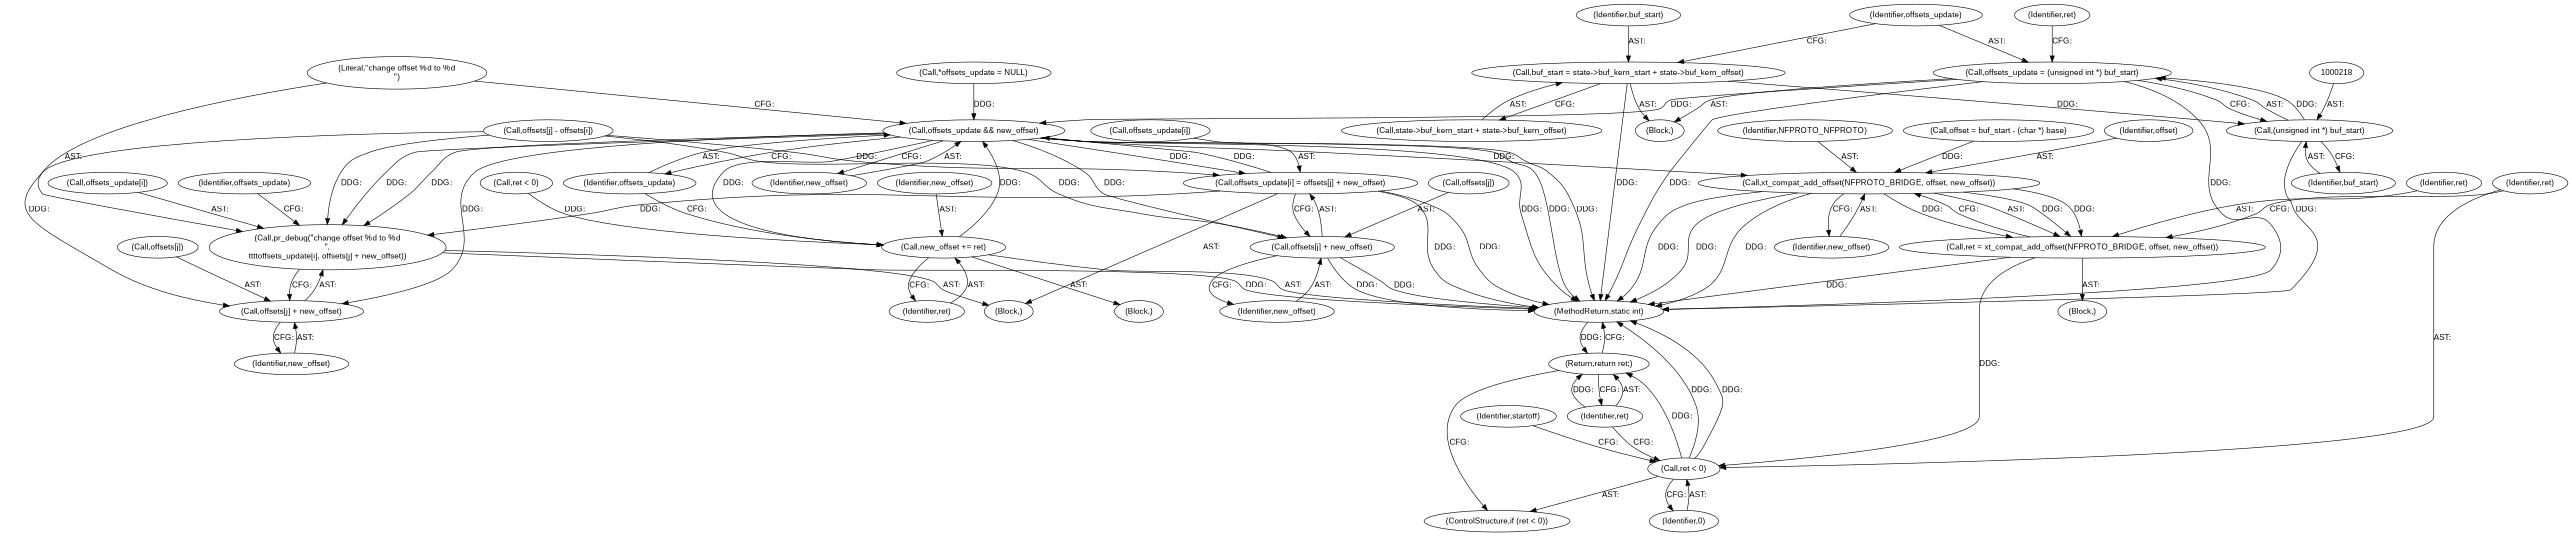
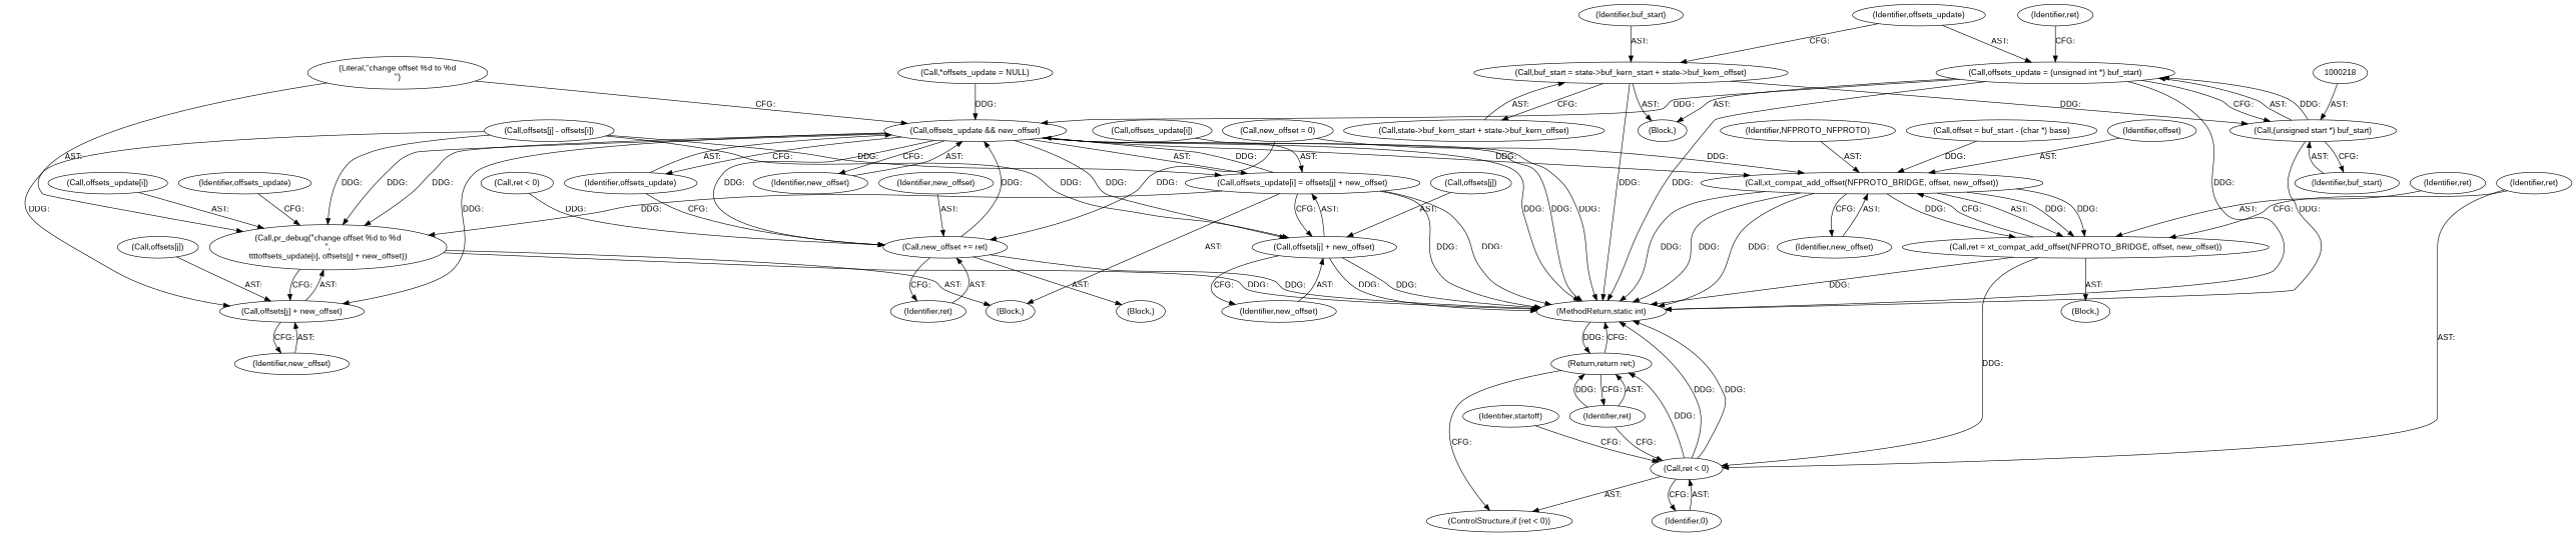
  digraph {
    fontname="Liberation Sans"
    node [fontname="Liberation Sans"]
    edge [fontname="Liberation Sans"]
    n1 [label="(Call,offsets_update = (unsigned int *) buf_start)"]
-   n2 [label="(Call,(unsigned int *) buf_start)"]
+   n2 [label="(Call,(unsigned start *) buf_start)"]
    n3 [label="(Call,offsets_update && new_offset)"]
    n4 [label="(Block,)"]
    n5 [label="(MethodReturn,static int)"]
    n6 [label="(Identifier,buf_start)"]
    n7 [label="(Call,new_offset += ret)"]
    n8 [label="(Call,pr_debug(\"change offset %d to %d\n\",\n\t\t\t\toffsets_update[i], offsets[j] + new_offset))"]
    n9 [label="(Call,offsets[j] + new_offset)"]
    n10 [label="(Call,offsets_update[i] = offsets[j] + new_offset)"]
    n11 [label="(Call,offsets[j] + new_offset)"]
    n12 [label="(Call,xt_compat_add_offset(NFPROTO_BRIDGE, offset, new_offset))"]
    n13 [label="(Identifier,new_offset)"]
    n14 [label="(Identifier,offsets_update)"]
    n15 [label="(Return,return ret;)"]
    n16 [label="(Call,buf_start = state->buf_kern_start + state->buf_kern_offset)"]
    n17 [label="(Call,state->buf_kern_start + state->buf_kern_offset)"]
    n18 [label="(Identifier,ret)"]
    n19 [label="(Block,)"]
    n20 [label="(Block,)"]
    n21 [label="(Identifier,new_offset)"]
    n22 [label="(Identifier,new_offset)"]
    n23 [label="(Call,ret = xt_compat_add_offset(NFPROTO_BRIDGE, offset, new_offset))"]
    n24 [label="(Identifier,new_offset)"]
    n25 [label="(Call,ret < 0)"]
    n26 [label="(Block,)"]
    n27 [label="(Identifier,0)"]
    n28 [label="(ControlStructure,if (ret < 0))"]
    n29 [label="(Identifier,ret)"]
    n30 [label="(Call,ret < 0)"]
    n31 [label="(Identifier,offsets_update)"]
    n32 [label="(Call,offsets_update[i])"]
    n33 [label="(Identifier,ret)"]
    n34 [label="(Call,offsets[j] - offsets[i])"]
+   n35 [label="(Call,new_offset = 0)"]
    n36 [label="(Call,offsets[j])"]
    n37 [label="(Literal,\"change offset %d to %d\n\")"]
    n38 [label="(Identifier,ret)"]
    n39 [label="(Identifier,new_offset)"]
    n40 [label="(Identifier,NFPROTO_NFPROTO)"]
    n41 [label="(Call,offsets_update[i])"]
    n42 [label="(Call,*offsets_update = NULL)"]
    n43 [label="(Identifier,offsets_update)"]
    n44 [label="(Identifier,startoff)"]
    n45 [label="(Call,offset = buf_start - (char *) base)"]
    n46 [label="(Identifier,offset)"]
    n47 [label="(Identifier,buf_start)"]
    n48 [label="(Identifier,ret)"]
    n49 [label="(Call,offsets[j])"]
    1000218
    n1 -> n2 [label="CFG: "]
    n1 -> n3 [label="DDG: "]
    n1 -> n4 [label="AST: "]
    n1 -> n5 [label="DDG: "]
    n1 -> n5 [label="DDG: "]
    n2 -> n1 [label="AST: "]
    n2 -> n1 [label="DDG: "]
    n2 -> n5 [label="DDG: "]
    n2 -> n6 [label="CFG: "]
    n3 -> n5 [label="DDG: "]
    n3 -> n5 [label="DDG: "]
    n3 -> n5 [label="DDG: "]
    n3 -> n7 [label="DDG: "]
    n3 -> n8 [label="DDG: "]
    n3 -> n8 [label="DDG: "]
    n3 -> n9 [label="DDG: "]
-   n3 -> n10 [label="DDG: "]
+   n3 -> n10 [label="AST: "]
    n3 -> n11 [label="DDG: "]
    n3 -> n12 [label="DDG: "]
    n3 -> n13 [label="CFG: "]
    n3 -> n14 [label="CFG: "]
    n5 -> n15 [label="DDG: "]
    n6 -> n2 [label="AST: "]
    n7 -> n3 [label="DDG: "]
-   n7 -> n5 [label="AST: "]
+   n7 -> n5 [label="DDG: "]
    n7 -> n18 [label="CFG: "]
    n7 -> n19 [label="AST: "]
    n8 -> n5 [label="DDG: "]
    n8 -> n9 [label="CFG: "]
    n8 -> n20 [label="AST: "]
    n9 -> n8 [label="AST: "]
    n9 -> n21 [label="CFG: "]
    n10 -> n3 [label="DDG: "]
    n10 -> n5 [label="DDG: "]
    n10 -> n5 [label="DDG: "]
    n10 -> n8 [label="DDG: "]
    n10 -> n11 [label="CFG: "]
    n10 -> n20 [label="AST: "]
    n11 -> n5 [label="DDG: "]
    n11 -> n5 [label="DDG: "]
    n11 -> n10 [label="AST: "]
    n11 -> n22 [label="CFG: "]
    n12 -> n5 [label="DDG: "]
    n12 -> n5 [label="DDG: "]
    n12 -> n5 [label="DDG: "]
    n12 -> n23 [label="AST: "]
    n12 -> n23 [label="DDG: "]
    n12 -> n23 [label="DDG: "]
    n12 -> n23 [label="DDG: "]
    n12 -> n24 [label="CFG: "]
    n13 -> n3 [label="AST: "]
    n14 -> n3 [label="AST: "]
    n14 -> n7 [label="CFG: "]
    n15 -> n5 [label="CFG: "]
    n15 -> n28 [label="CFG: "]
    n15 -> n29 [label="CFG: "]
    n16 -> n2 [label="DDG: "]
    n16 -> n4 [label="AST: "]
    n16 -> n5 [label="DDG: "]
    n16 -> n17 [label="CFG: "]
    n17 -> n16 [label="AST: "]
    n18 -> n7 [label="AST: "]
    n21 -> n9 [label="AST: "]
    n22 -> n11 [label="AST: "]
    n23 -> n5 [label="DDG: "]
    n23 -> n12 [label="CFG: "]
    n23 -> n25 [label="DDG: "]
    n23 -> n26 [label="AST: "]
    n24 -> n12 [label="AST: "]
    n25 -> n5 [label="DDG: "]
    n25 -> n5 [label="DDG: "]
    n25 -> n15 [label="DDG: "]
    n25 -> n27 [label="CFG: "]
    n25 -> n28 [label="AST: "]
    n27 -> n25 [label="AST: "]
    n29 -> n15 [label="AST: "]
    n29 -> n15 [label="DDG: "]
    n29 -> n25 [label="CFG: "]
    n30 -> n7 [label="DDG: "]
    n31 -> n1 [label="AST: "]
    n31 -> n16 [label="CFG: "]
    n32 -> n8 [label="AST: "]
    n33 -> n23 [label="AST: "]
    n34 -> n8 [label="DDG: "]
    n34 -> n9 [label="DDG: "]
    n34 -> n10 [label="DDG: "]
    n34 -> n11 [label="DDG: "]
+   n35 -> n7 [label="DDG: "]
+   n35 -> n12 [label="DDG: "]
    n36 -> n11 [label="AST: "]
    n37 -> n3 [label="CFG: "]
    n37 -> n8 [label="AST: "]
    n38 -> n1 [label="CFG: "]
    n39 -> n7 [label="AST: "]
    n40 -> n12 [label="AST: "]
    n41 -> n10 [label="AST: "]
    n42 -> n3 [label="DDG: "]
    n43 -> n8 [label="CFG: "]
    n44 -> n25 [label="CFG: "]
    n45 -> n12 [label="DDG: "]
    n46 -> n12 [label="AST: "]
    n47 -> n16 [label="AST: "]
    n48 -> n23 [label="CFG: "]
    n48 -> n25 [label="AST: "]
    n49 -> n9 [label="AST: "]
    1000218 -> n2 [label="AST: "]
  }
